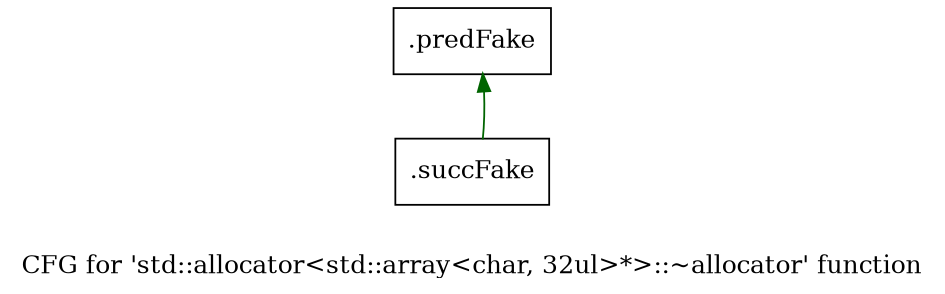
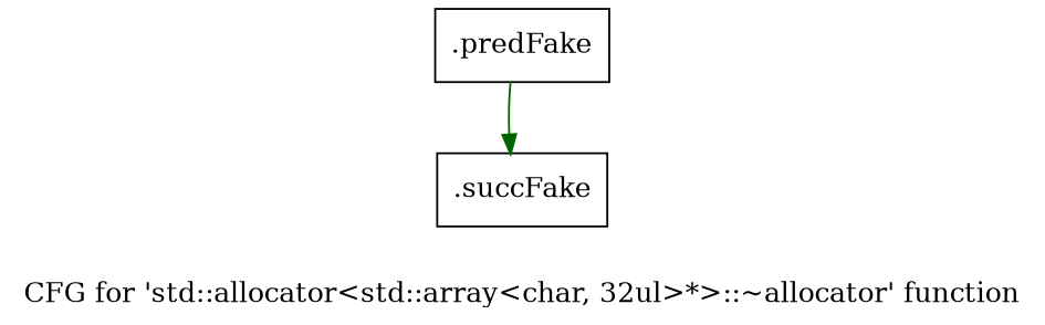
  digraph {
    label="CFG for 'std::allocator\<std::array\<char, 32ul\>*\>::~allocator' function"
    fontname="DejaVu Serif"
    node [shape=record fontname="DejaVu Serif"]
    n1 [label="{.predFake}"]
    n2 [filename="/mnt/xilinx/Vitis_HLS/2021.2/tps/lnx64/gcc-6.2.0/lib/gcc/x86_64-pc-linux-gnu/6.2.0/../../../../include/c++/6.2.0/bits/allocator.h" label="{.succFake}" linenumber=126]
-   n2 -> n1 [execusionnum=1 filename="/mnt/xilinx/Vitis_HLS/2021.2/tps/lnx64/gcc-6.2.0/lib/gcc/x86_64-pc-linux-gnu/6.2.0/../../../../include/c++/6.2.0/bits/allocator.h" color=darkgreen fontname="DejaVu Serif"]
+   n1 -> n2 [execusionnum=1 filename="/mnt/xilinx/Vitis_HLS/2021.2/tps/lnx64/gcc-6.2.0/lib/gcc/x86_64-pc-linux-gnu/6.2.0/../../../../include/c++/6.2.0/bits/allocator.h" color=darkgreen fontname="DejaVu Serif"]
  }
